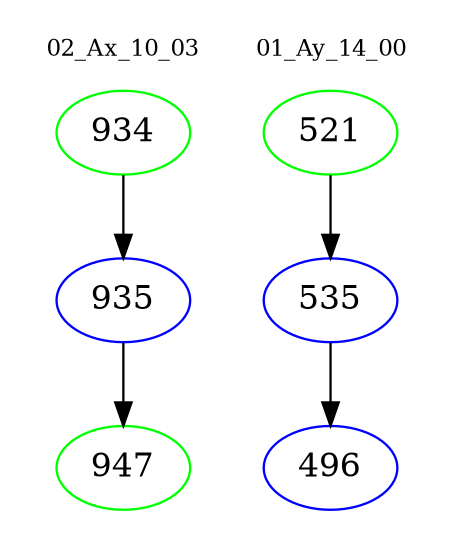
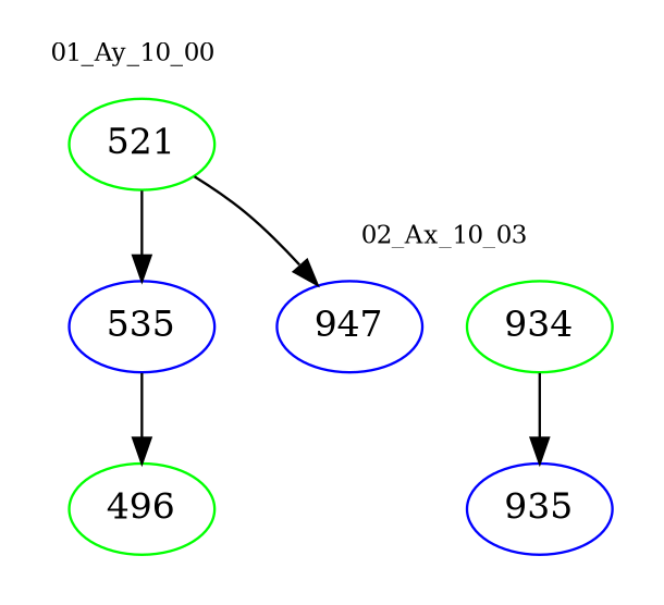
  digraph {
    node [color=blue]
    edge [color=black]
    n1 [color=green label=934]
    n2 [label=935]
-   n3 [color=green label=947]
+   n3 [label=947]
    n4 [color=green label=521]
    n5 [label=535]
-   n6 [label=496]
+   n6 [color=green label=496]
    subgraph cluster_1 {
      color=white
      fontsize=10
      label="02_Ax_10_03"
      n1
      n2
      n3
    }
    subgraph cluster_2 {
      color=white
      fontsize=10
-     label="01_Ay_14_00"
+     label="01_Ay_10_00"
      n4
      n5
      n6
    }
    n1 -> n2
-   n2 -> n3
+   n4 -> n3
    n4 -> n5
    n5 -> n6
  }
